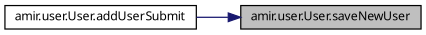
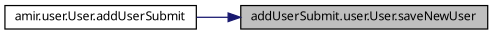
  digraph {
    rankdir=RL
    node [color=black fontname="FreeSans.ttf" fontsize=10 shape=record style=filled]
-   n1 [fillcolor=grey75 fontcolor=black height=0.2 label="amir.user.User.saveNewUser" width=0.4]
+   n1 [fillcolor=grey75 fontcolor=black height=0.2 label="addUserSubmit.user.User.saveNewUser" width=0.4]
    n2 [fillcolor=white height=0.2 label="amir.user.User.addUserSubmit" width=0.4]
    n1 -> n2 [color=midnightblue dir=back fontname="FreeSans.ttf" fontsize=10 labelfontname="FreeSans.ttf" labelfontsize=10 style=solid]
  }
